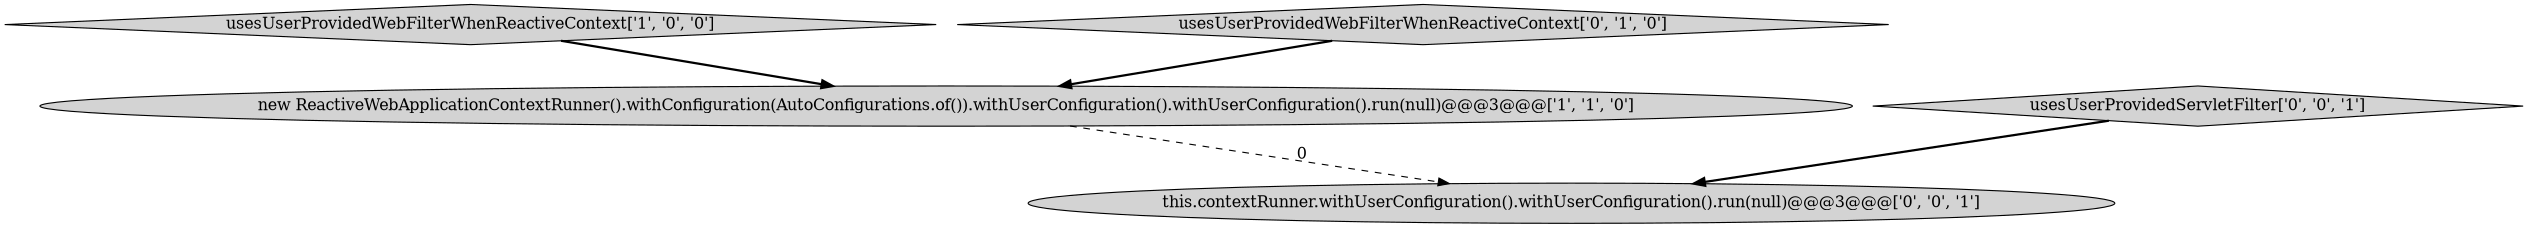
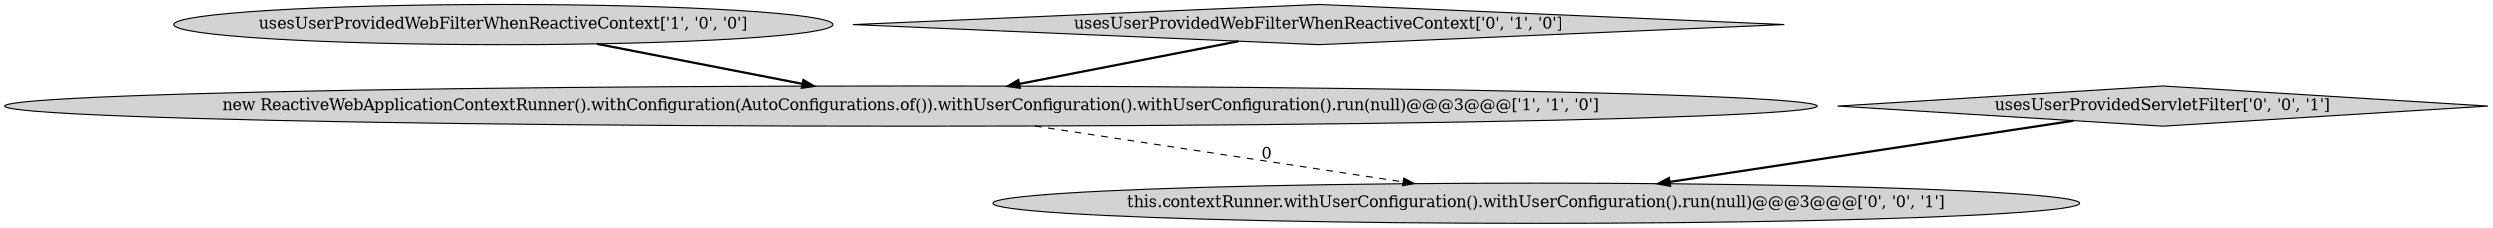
  digraph {
    node [fillcolor=lightgray shape=diamond style=filled]
    edge [style=bold]
-   n1 [label="usesUserProvidedWebFilterWhenReactiveContext['1', '0', '0']"]
+   n1 [label="usesUserProvidedWebFilterWhenReactiveContext['1', '0', '0']" shape=ellipse]
    n2 [label="new ReactiveWebApplicationContextRunner().withConfiguration(AutoConfigurations.of()).withUserConfiguration().withUserConfiguration().run(null)@@@3@@@['1', '1', '0']" shape=ellipse]
    n3 [label="usesUserProvidedWebFilterWhenReactiveContext['0', '1', '0']"]
    n4 [label="this.contextRunner.withUserConfiguration().withUserConfiguration().run(null)@@@3@@@['0', '0', '1']" shape=ellipse]
    n5 [label="usesUserProvidedServletFilter['0', '0', '1']"]
    n1 -> n2
    n2 -> n4 [label=0 style=dashed]
    n3 -> n2
    n5 -> n4
  }
